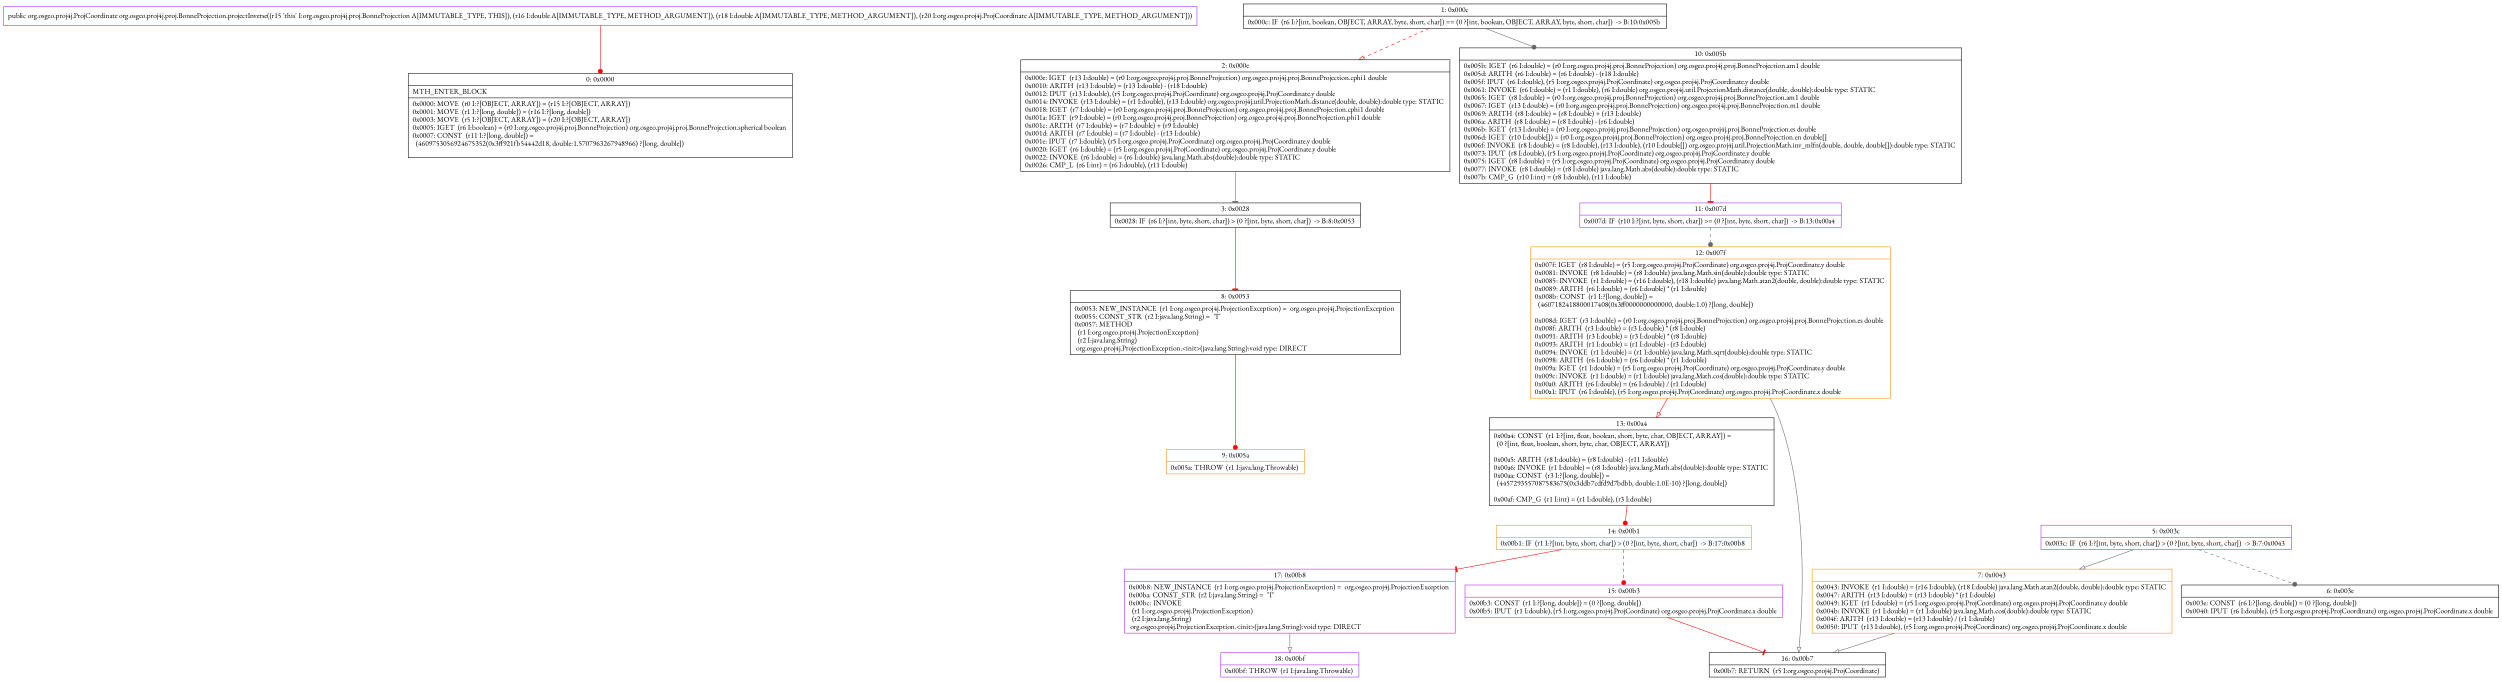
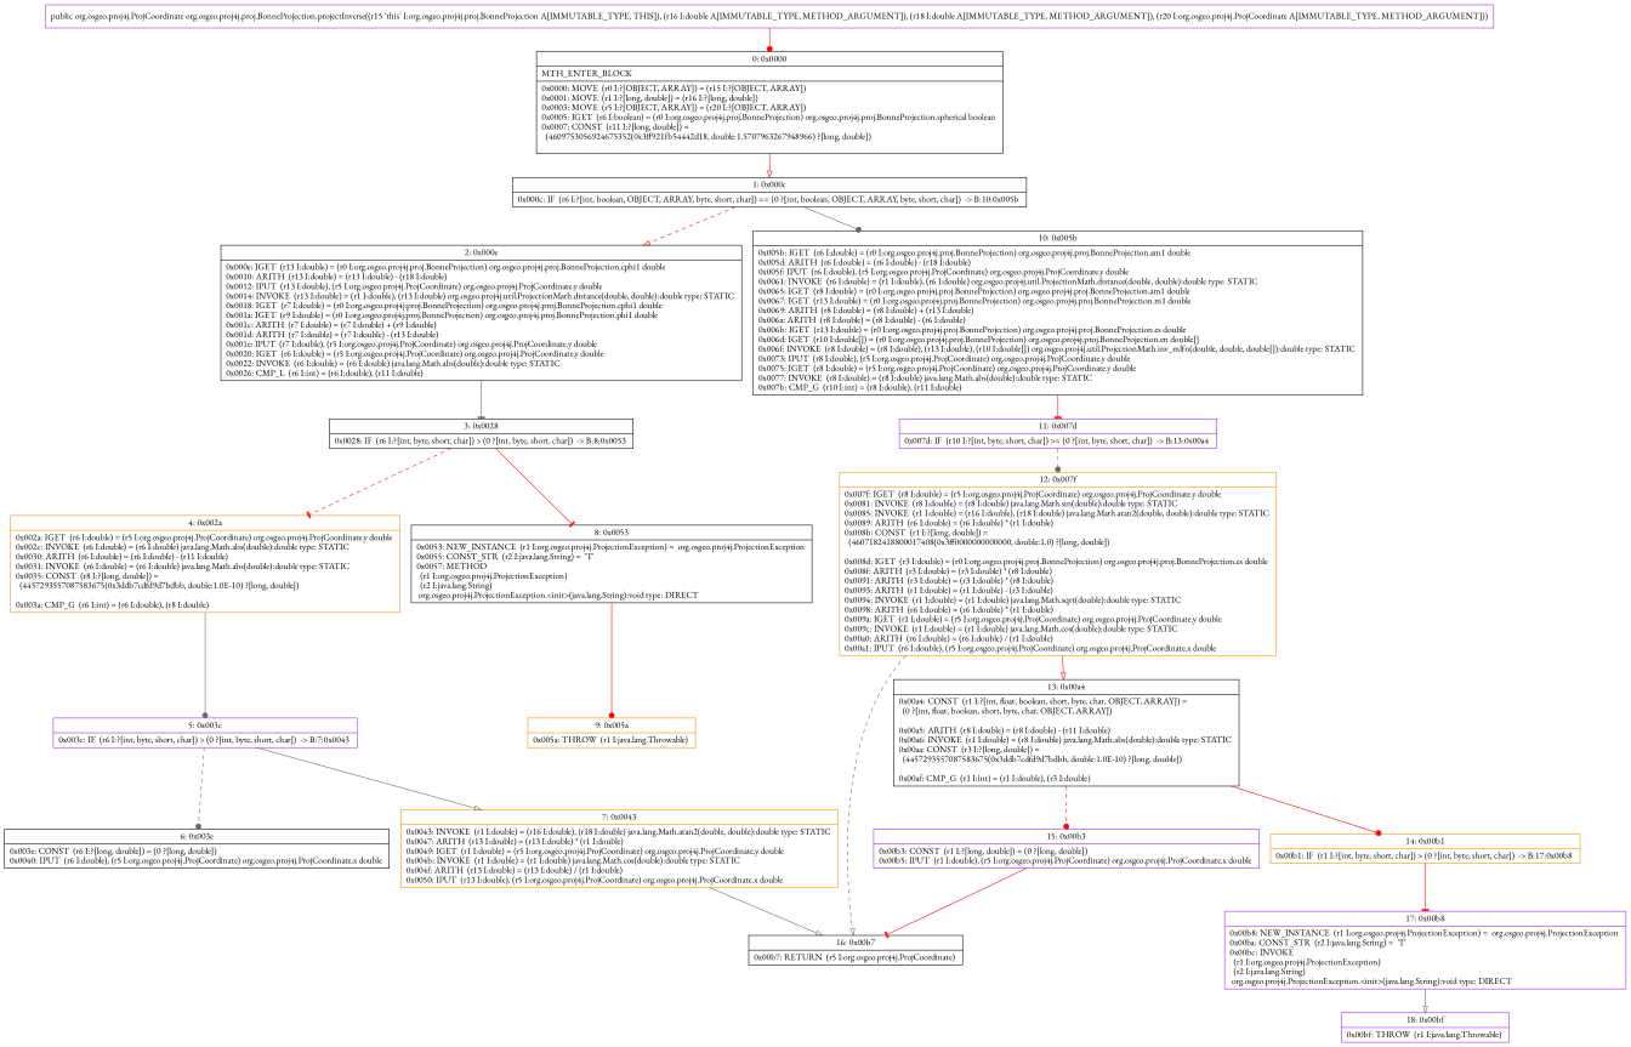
  digraph {
    fontname="EB Garamond"
    node [color=black fontname="EB Garamond" shape=record]
    edge [arrowhead=dot color=red fontname="EB Garamond"]
    n1 [label="{0\:\ 0x0000|MTH_ENTER_BLOCK\l|0x0000: MOVE  (r0 I:?[OBJECT, ARRAY]) = (r15 I:?[OBJECT, ARRAY]) \l0x0001: MOVE  (r1 I:?[long, double]) = (r16 I:?[long, double]) \l0x0003: MOVE  (r5 I:?[OBJECT, ARRAY]) = (r20 I:?[OBJECT, ARRAY]) \l0x0005: IGET  (r6 I:boolean) = (r0 I:org.osgeo.proj4j.proj.BonneProjection) org.osgeo.proj4j.proj.BonneProjection.spherical boolean \l0x0007: CONST  (r11 I:?[long, double]) = \l  (4609753056924675352(0x3ff921fb54442d18, double:1.5707963267948966) ?[long, double])\l \l}"]
    n2 [label="{1\:\ 0x000c|0x000c: IF  (r6 I:?[int, boolean, OBJECT, ARRAY, byte, short, char]) == (0 ?[int, boolean, OBJECT, ARRAY, byte, short, char])  \-\> B:10:0x005b \l}"]
    n3 [label="{2\:\ 0x000e|0x000e: IGET  (r13 I:double) = (r0 I:org.osgeo.proj4j.proj.BonneProjection) org.osgeo.proj4j.proj.BonneProjection.cphi1 double \l0x0010: ARITH  (r13 I:double) = (r13 I:double) \- (r18 I:double) \l0x0012: IPUT  (r13 I:double), (r5 I:org.osgeo.proj4j.ProjCoordinate) org.osgeo.proj4j.ProjCoordinate.y double \l0x0014: INVOKE  (r13 I:double) = (r1 I:double), (r13 I:double) org.osgeo.proj4j.util.ProjectionMath.distance(double, double):double type: STATIC \l0x0018: IGET  (r7 I:double) = (r0 I:org.osgeo.proj4j.proj.BonneProjection) org.osgeo.proj4j.proj.BonneProjection.cphi1 double \l0x001a: IGET  (r9 I:double) = (r0 I:org.osgeo.proj4j.proj.BonneProjection) org.osgeo.proj4j.proj.BonneProjection.phi1 double \l0x001c: ARITH  (r7 I:double) = (r7 I:double) + (r9 I:double) \l0x001d: ARITH  (r7 I:double) = (r7 I:double) \- (r13 I:double) \l0x001e: IPUT  (r7 I:double), (r5 I:org.osgeo.proj4j.ProjCoordinate) org.osgeo.proj4j.ProjCoordinate.y double \l0x0020: IGET  (r6 I:double) = (r5 I:org.osgeo.proj4j.ProjCoordinate) org.osgeo.proj4j.ProjCoordinate.y double \l0x0022: INVOKE  (r6 I:double) = (r6 I:double) java.lang.Math.abs(double):double type: STATIC \l0x0026: CMP_L  (r6 I:int) = (r6 I:double), (r11 I:double) \l}"]
    n4 [label="{10\:\ 0x005b|0x005b: IGET  (r6 I:double) = (r0 I:org.osgeo.proj4j.proj.BonneProjection) org.osgeo.proj4j.proj.BonneProjection.am1 double \l0x005d: ARITH  (r6 I:double) = (r6 I:double) \- (r18 I:double) \l0x005f: IPUT  (r6 I:double), (r5 I:org.osgeo.proj4j.ProjCoordinate) org.osgeo.proj4j.ProjCoordinate.y double \l0x0061: INVOKE  (r6 I:double) = (r1 I:double), (r6 I:double) org.osgeo.proj4j.util.ProjectionMath.distance(double, double):double type: STATIC \l0x0065: IGET  (r8 I:double) = (r0 I:org.osgeo.proj4j.proj.BonneProjection) org.osgeo.proj4j.proj.BonneProjection.am1 double \l0x0067: IGET  (r13 I:double) = (r0 I:org.osgeo.proj4j.proj.BonneProjection) org.osgeo.proj4j.proj.BonneProjection.m1 double \l0x0069: ARITH  (r8 I:double) = (r8 I:double) + (r13 I:double) \l0x006a: ARITH  (r8 I:double) = (r8 I:double) \- (r6 I:double) \l0x006b: IGET  (r13 I:double) = (r0 I:org.osgeo.proj4j.proj.BonneProjection) org.osgeo.proj4j.proj.BonneProjection.es double \l0x006d: IGET  (r10 I:double[]) = (r0 I:org.osgeo.proj4j.proj.BonneProjection) org.osgeo.proj4j.proj.BonneProjection.en double[] \l0x006f: INVOKE  (r8 I:double) = (r8 I:double), (r13 I:double), (r10 I:double[]) org.osgeo.proj4j.util.ProjectionMath.inv_mlfn(double, double, double[]):double type: STATIC \l0x0073: IPUT  (r8 I:double), (r5 I:org.osgeo.proj4j.ProjCoordinate) org.osgeo.proj4j.ProjCoordinate.y double \l0x0075: IGET  (r8 I:double) = (r5 I:org.osgeo.proj4j.ProjCoordinate) org.osgeo.proj4j.ProjCoordinate.y double \l0x0077: INVOKE  (r8 I:double) = (r8 I:double) java.lang.Math.abs(double):double type: STATIC \l0x007b: CMP_G  (r10 I:int) = (r8 I:double), (r11 I:double) \l}"]
    n5 [label="{3\:\ 0x0028|0x0028: IF  (r6 I:?[int, byte, short, char]) \> (0 ?[int, byte, short, char])  \-\> B:8:0x0053 \l}"]
    n6 [color=purple label="{11\:\ 0x007d|0x007d: IF  (r10 I:?[int, byte, short, char]) \>= (0 ?[int, byte, short, char])  \-\> B:13:0x00a4 \l}"]
+   n7 [color=darkorange label="{4\:\ 0x002a|0x002a: IGET  (r6 I:double) = (r5 I:org.osgeo.proj4j.ProjCoordinate) org.osgeo.proj4j.ProjCoordinate.y double \l0x002c: INVOKE  (r6 I:double) = (r6 I:double) java.lang.Math.abs(double):double type: STATIC \l0x0030: ARITH  (r6 I:double) = (r6 I:double) \- (r11 I:double) \l0x0031: INVOKE  (r6 I:double) = (r6 I:double) java.lang.Math.abs(double):double type: STATIC \l0x0035: CONST  (r8 I:?[long, double]) = \l  (4457293557087583675(0x3ddb7cdfd9d7bdbb, double:1.0E\-10) ?[long, double])\l \l0x003a: CMP_G  (r6 I:int) = (r6 I:double), (r8 I:double) \l}"]
    n8 [label="{8\:\ 0x0053|0x0053: NEW_INSTANCE  (r1 I:org.osgeo.proj4j.ProjectionException) =  org.osgeo.proj4j.ProjectionException \l0x0055: CONST_STR  (r2 I:java.lang.String) =  \"I\" \l0x0057: METHOD  \l  (r1 I:org.osgeo.proj4j.ProjectionException)\l  (r2 I:java.lang.String)\l org.osgeo.proj4j.ProjectionException.\<init\>(java.lang.String):void type: DIRECT \l}"]
    n9 [color=purple label="{5\:\ 0x003c|0x003c: IF  (r6 I:?[int, byte, short, char]) \> (0 ?[int, byte, short, char])  \-\> B:7:0x0043 \l}"]
    n10 [color=darkorange label="{9\:\ 0x005a|0x005a: THROW  (r1 I:java.lang.Throwable) \l}"]
    n11 [label="{6\:\ 0x003e|0x003e: CONST  (r6 I:?[long, double]) = (0 ?[long, double]) \l0x0040: IPUT  (r6 I:double), (r5 I:org.osgeo.proj4j.ProjCoordinate) org.osgeo.proj4j.ProjCoordinate.x double \l}"]
    n12 [color=darkorange label="{7\:\ 0x0043|0x0043: INVOKE  (r1 I:double) = (r16 I:double), (r18 I:double) java.lang.Math.atan2(double, double):double type: STATIC \l0x0047: ARITH  (r13 I:double) = (r13 I:double) * (r1 I:double) \l0x0049: IGET  (r1 I:double) = (r5 I:org.osgeo.proj4j.ProjCoordinate) org.osgeo.proj4j.ProjCoordinate.y double \l0x004b: INVOKE  (r1 I:double) = (r1 I:double) java.lang.Math.cos(double):double type: STATIC \l0x004f: ARITH  (r13 I:double) = (r13 I:double) \/ (r1 I:double) \l0x0050: IPUT  (r13 I:double), (r5 I:org.osgeo.proj4j.ProjCoordinate) org.osgeo.proj4j.ProjCoordinate.x double \l}"]
    n13 [label="{16\:\ 0x00b7|0x00b7: RETURN  (r5 I:org.osgeo.proj4j.ProjCoordinate) \l}"]
    n14 [color=darkorange label="{12\:\ 0x007f|0x007f: IGET  (r8 I:double) = (r5 I:org.osgeo.proj4j.ProjCoordinate) org.osgeo.proj4j.ProjCoordinate.y double \l0x0081: INVOKE  (r8 I:double) = (r8 I:double) java.lang.Math.sin(double):double type: STATIC \l0x0085: INVOKE  (r1 I:double) = (r16 I:double), (r18 I:double) java.lang.Math.atan2(double, double):double type: STATIC \l0x0089: ARITH  (r6 I:double) = (r6 I:double) * (r1 I:double) \l0x008b: CONST  (r1 I:?[long, double]) = \l  (4607182418800017408(0x3ff0000000000000, double:1.0) ?[long, double])\l \l0x008d: IGET  (r3 I:double) = (r0 I:org.osgeo.proj4j.proj.BonneProjection) org.osgeo.proj4j.proj.BonneProjection.es double \l0x008f: ARITH  (r3 I:double) = (r3 I:double) * (r8 I:double) \l0x0091: ARITH  (r3 I:double) = (r3 I:double) * (r8 I:double) \l0x0093: ARITH  (r1 I:double) = (r1 I:double) \- (r3 I:double) \l0x0094: INVOKE  (r1 I:double) = (r1 I:double) java.lang.Math.sqrt(double):double type: STATIC \l0x0098: ARITH  (r6 I:double) = (r6 I:double) * (r1 I:double) \l0x009a: IGET  (r1 I:double) = (r5 I:org.osgeo.proj4j.ProjCoordinate) org.osgeo.proj4j.ProjCoordinate.y double \l0x009c: INVOKE  (r1 I:double) = (r1 I:double) java.lang.Math.cos(double):double type: STATIC \l0x00a0: ARITH  (r6 I:double) = (r6 I:double) \/ (r1 I:double) \l0x00a1: IPUT  (r6 I:double), (r5 I:org.osgeo.proj4j.ProjCoordinate) org.osgeo.proj4j.ProjCoordinate.x double \l}"]
    n15 [label="{13\:\ 0x00a4|0x00a4: CONST  (r1 I:?[int, float, boolean, short, byte, char, OBJECT, ARRAY]) = \l  (0 ?[int, float, boolean, short, byte, char, OBJECT, ARRAY])\l \l0x00a5: ARITH  (r8 I:double) = (r8 I:double) \- (r11 I:double) \l0x00a6: INVOKE  (r1 I:double) = (r8 I:double) java.lang.Math.abs(double):double type: STATIC \l0x00aa: CONST  (r3 I:?[long, double]) = \l  (4457293557087583675(0x3ddb7cdfd9d7bdbb, double:1.0E\-10) ?[long, double])\l \l0x00af: CMP_G  (r1 I:int) = (r1 I:double), (r3 I:double) \l}"]
    n16 [color=darkorange label="{14\:\ 0x00b1|0x00b1: IF  (r1 I:?[int, byte, short, char]) \> (0 ?[int, byte, short, char])  \-\> B:17:0x00b8 \l}"]
    n17 [color=purple label="{15\:\ 0x00b3|0x00b3: CONST  (r1 I:?[long, double]) = (0 ?[long, double]) \l0x00b5: IPUT  (r1 I:double), (r5 I:org.osgeo.proj4j.ProjCoordinate) org.osgeo.proj4j.ProjCoordinate.x double \l}"]
    n18 [color=purple label="{17\:\ 0x00b8|0x00b8: NEW_INSTANCE  (r1 I:org.osgeo.proj4j.ProjectionException) =  org.osgeo.proj4j.ProjectionException \l0x00ba: CONST_STR  (r2 I:java.lang.String) =  \"I\" \l0x00bc: INVOKE  \l  (r1 I:org.osgeo.proj4j.ProjectionException)\l  (r2 I:java.lang.String)\l org.osgeo.proj4j.ProjectionException.\<init\>(java.lang.String):void type: DIRECT \l}"]
    n19 [color=purple label="{18\:\ 0x00bf|0x00bf: THROW  (r1 I:java.lang.Throwable) \l}"]
    n20 [color=purple label="{public org.osgeo.proj4j.ProjCoordinate org.osgeo.proj4j.proj.BonneProjection.projectInverse((r15 'this' I:org.osgeo.proj4j.proj.BonneProjection A[IMMUTABLE_TYPE, THIS]), (r16 I:double A[IMMUTABLE_TYPE, METHOD_ARGUMENT]), (r18 I:double A[IMMUTABLE_TYPE, METHOD_ARGUMENT]), (r20 I:org.osgeo.proj4j.ProjCoordinate A[IMMUTABLE_TYPE, METHOD_ARGUMENT])) }"]
+   n1 -> n2 [arrowhead=onormal]
    n2 -> n3 [arrowhead=onormal style=dashed]
    n2 -> n4 [color=gray40]
    n3 -> n5 [arrowhead=tee color=gray40]
    n4 -> n6 [arrowhead=tee]
+   n5 -> n7 [arrowhead=tee style=dashed]
    n5 -> n8 [arrowhead=tee]
    n6 -> n14 [color=gray40 style=dashed]
+   n7 -> n9 [color=gray40]
    n8 -> n10
    n9 -> n11 [color=gray40 style=dashed]
    n9 -> n12 [arrowhead=onormal color=gray40]
    n12 -> n13 [arrowhead=onormal color=gray40]
-   n14 -> n13 [arrowhead=onormal color=gray40]
+   n14 -> n13 [arrowhead=onormal color=gray40 style=dashed]
    n14 -> n15 [arrowhead=onormal]
    n15 -> n16
-   n16 -> n17 [style=dashed]
+   n15 -> n17 [style=dashed]
    n16 -> n18 [arrowhead=tee]
    n17 -> n13 [arrowhead=tee]
    n18 -> n19 [arrowhead=onormal color=gray40]
    n20 -> n1
  }
